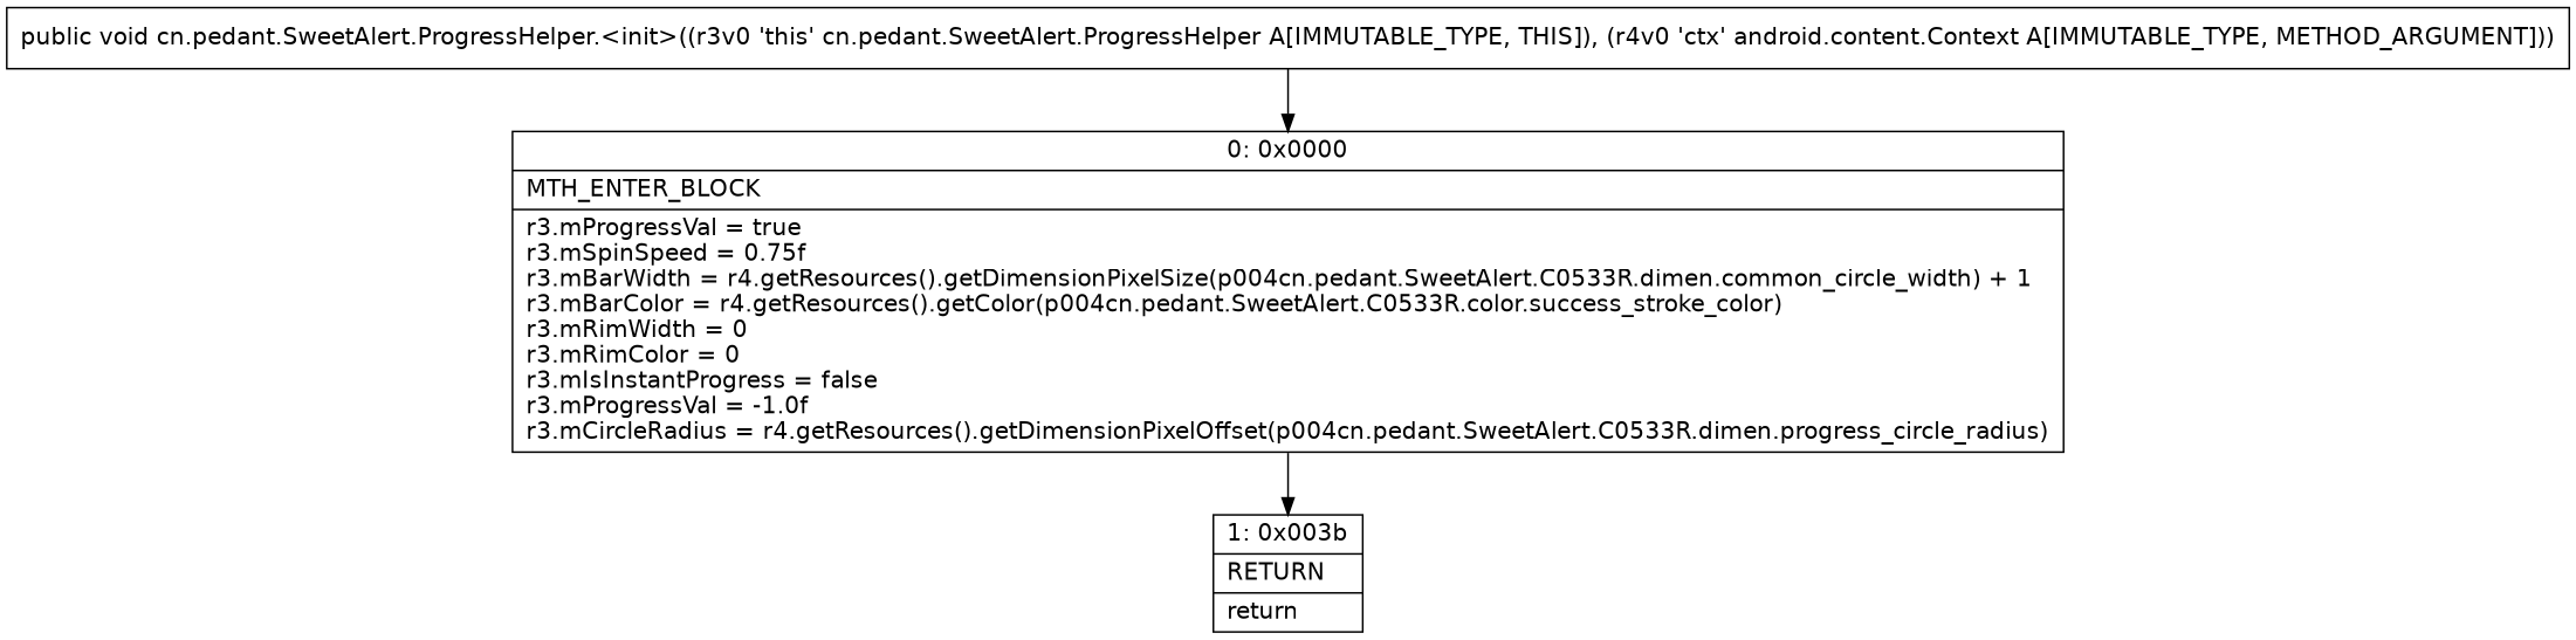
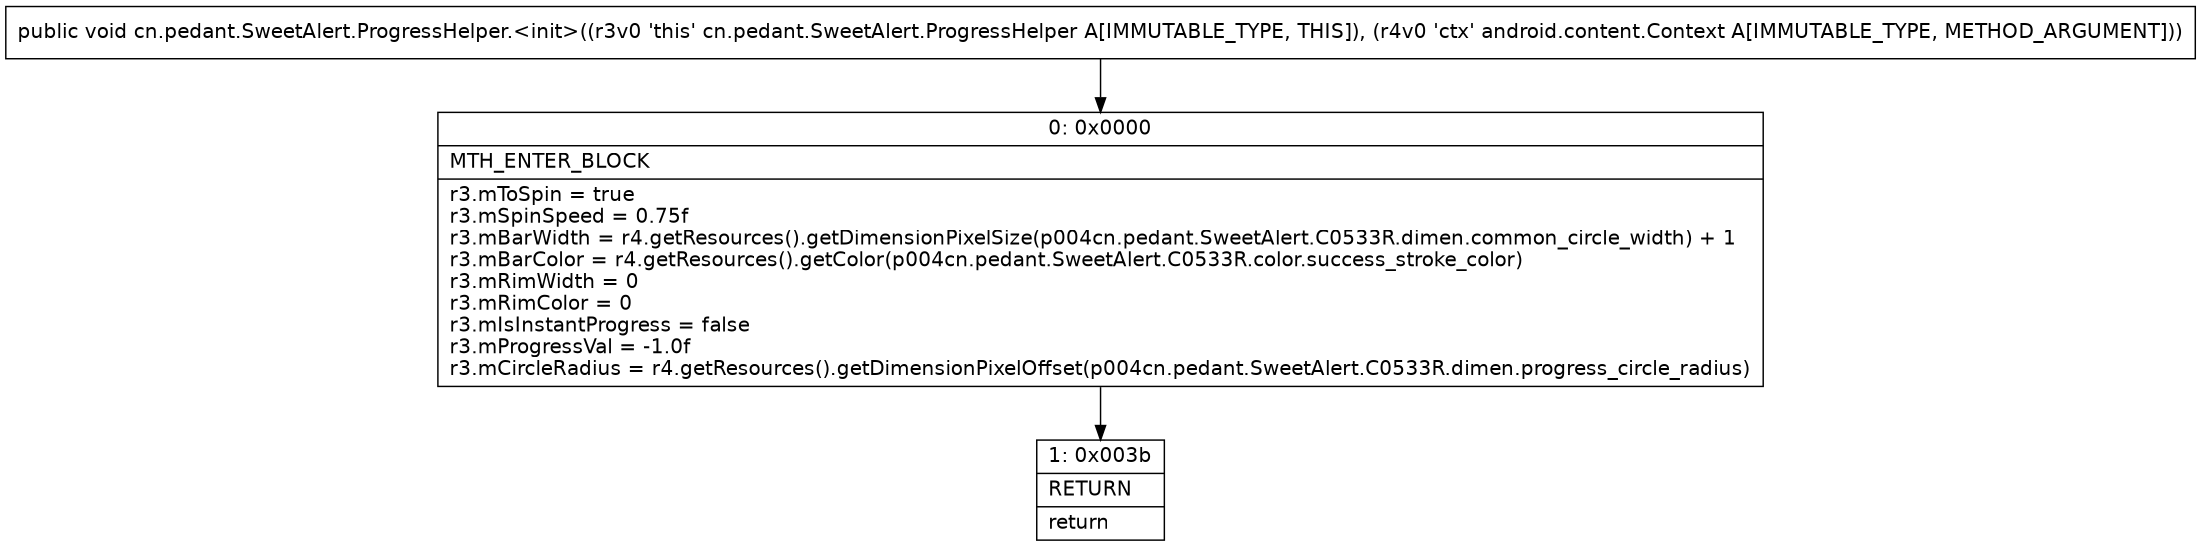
  digraph {
    fontname="DejaVu Sans"
    node [shape=record fontname="DejaVu Sans"]
    edge [fontname="DejaVu Sans"]
-   n1 [label="{0\:\ 0x0000|MTH_ENTER_BLOCK\l|r3.mProgressVal = true\lr3.mSpinSpeed = 0.75f\lr3.mBarWidth = r4.getResources().getDimensionPixelSize(p004cn.pedant.SweetAlert.C0533R.dimen.common_circle_width) + 1\lr3.mBarColor = r4.getResources().getColor(p004cn.pedant.SweetAlert.C0533R.color.success_stroke_color)\lr3.mRimWidth = 0\lr3.mRimColor = 0\lr3.mIsInstantProgress = false\lr3.mProgressVal = \-1.0f\lr3.mCircleRadius = r4.getResources().getDimensionPixelOffset(p004cn.pedant.SweetAlert.C0533R.dimen.progress_circle_radius)\l}"]
+   n1 [label="{0\:\ 0x0000|MTH_ENTER_BLOCK\l|r3.mToSpin = true\lr3.mSpinSpeed = 0.75f\lr3.mBarWidth = r4.getResources().getDimensionPixelSize(p004cn.pedant.SweetAlert.C0533R.dimen.common_circle_width) + 1\lr3.mBarColor = r4.getResources().getColor(p004cn.pedant.SweetAlert.C0533R.color.success_stroke_color)\lr3.mRimWidth = 0\lr3.mRimColor = 0\lr3.mIsInstantProgress = false\lr3.mProgressVal = \-1.0f\lr3.mCircleRadius = r4.getResources().getDimensionPixelOffset(p004cn.pedant.SweetAlert.C0533R.dimen.progress_circle_radius)\l}"]
    n2 [label="{1\:\ 0x003b|RETURN\l|return\l}"]
    n3 [label="{public void cn.pedant.SweetAlert.ProgressHelper.\<init\>((r3v0 'this' cn.pedant.SweetAlert.ProgressHelper A[IMMUTABLE_TYPE, THIS]), (r4v0 'ctx' android.content.Context A[IMMUTABLE_TYPE, METHOD_ARGUMENT])) }"]
    n1 -> n2
    n3 -> n1
  }
